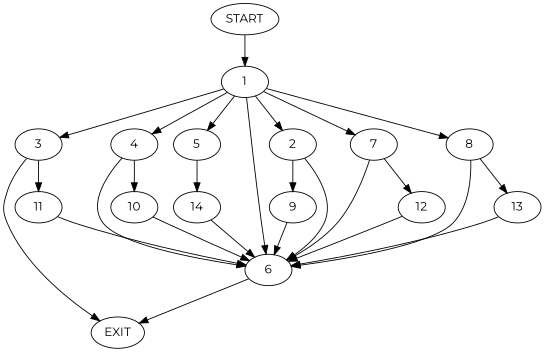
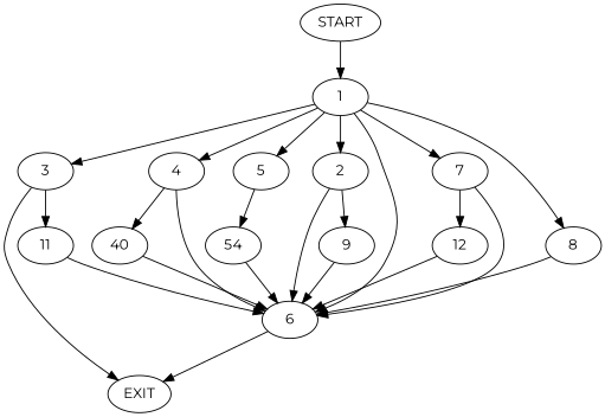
  digraph {
    fontname=Montserrat
    node [fontname=Montserrat]
    edge [fontname=Montserrat]
    n1 [label=START]
    1
    2
    3
    4
    5
    6
    7
    8
    n10 [label=EXIT]
    9
    11
-   10
-   14
+   10 [label=40]
+   14 [label=54]
    12
-   13
    n1 -> 1
    1 -> 2
    1 -> 3
    1 -> 4
    1 -> 5
    1 -> 6
    1 -> 7
    1 -> 8
    2 -> 6
    2 -> 9
    3 -> n10
    3 -> 11
    4 -> 6
    4 -> 10
    5 -> 14
    6 -> n10
    7 -> 6
    7 -> 12
    8 -> 6
-   8 -> 13
    9 -> 6
    11 -> 6
    10 -> 6
    14 -> 6
    12 -> 6
-   13 -> 6
  }
